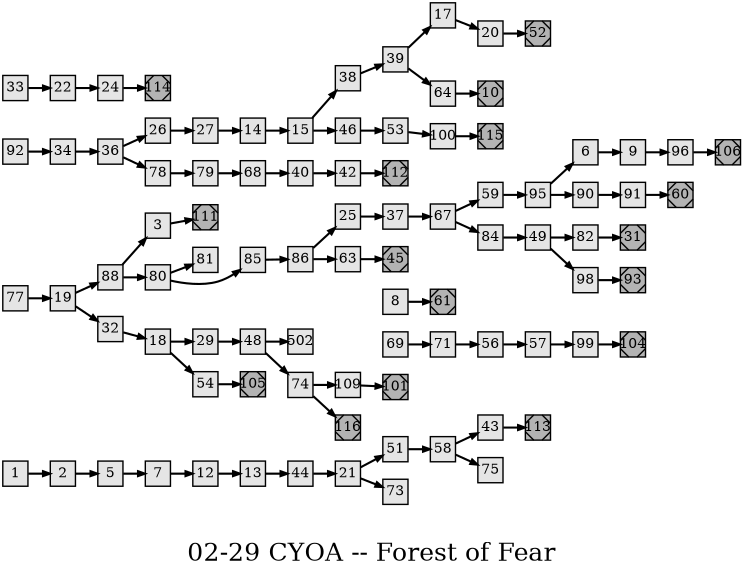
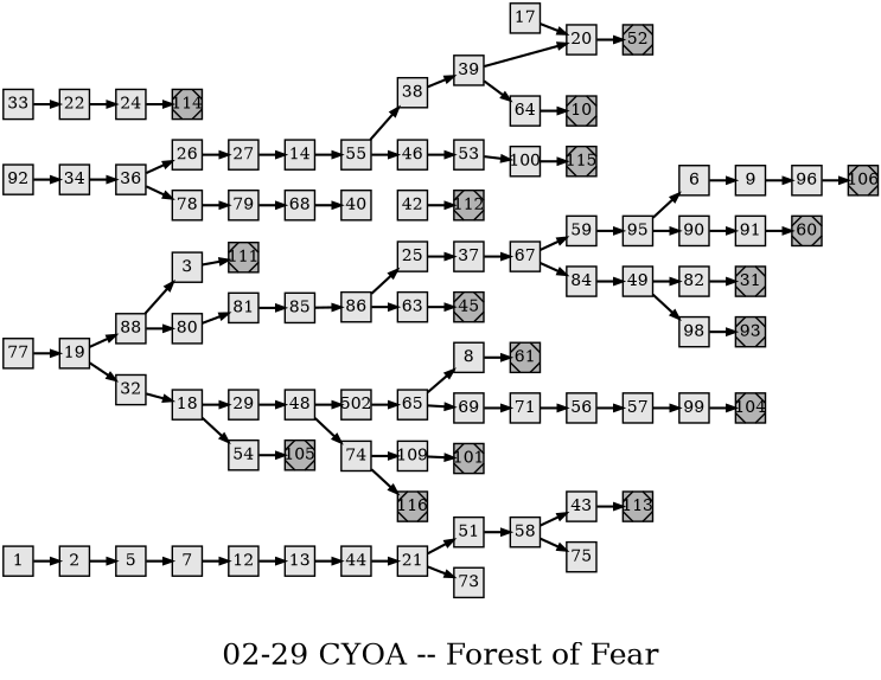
  digraph {
    fontsize=36
    label="02-29 CYOA -- Forest of Fear"
    nodesep=0.35
    ordering=out
    rankdir=LR
    ranksep=0.45
    node [fillcolor=grey90 fixedsize=true fontsize=20 labelfloat=true margin="0,0" penwidth=2 regular=true shape=rect style=filled]
    edge [fontsize=12 labelfloat=true penwidth=3]
    1
    2
    5
    7
    12
    111 [fillcolor=grey70 shape=Msquare]
    3
    13
    6
    9
    96
    106 [fillcolor=grey70 shape=Msquare]
    44
    61 [fillcolor=grey70 shape=Msquare]
    8
    10 [fillcolor=grey70 shape=Msquare]
    21
    51
    73
    14
-   15
+   15 [label=55]
    38
    46
    39
    53
    17
    64
    100
    20
    52 [fillcolor=grey70 shape=Msquare]
    29
    48
    18
    54
    105 [fillcolor=grey70 shape=Msquare]
    n36 [label=502]
    74
    88
    80
    19
    32
    81
    58
    43
    75
    22
    24
    114 [fillcolor=grey70 shape=Msquare]
    25
    37
    67
    59
    84
    26
    27
+   65
    109
    116 [fillcolor=grey70 shape=Msquare]
    92
    34
    33
    36
    31 [fillcolor=grey70 shape=Msquare]
    78
    79
    68
    95
    49
    40
    42
    112 [fillcolor=grey70 shape=Msquare]
    113 [fillcolor=grey70 shape=Msquare]
    45 [fillcolor=grey70 shape=Msquare]
    115 [fillcolor=grey70 shape=Msquare]
    69
    101 [fillcolor=grey70 shape=Msquare]
    82
    98
    93 [fillcolor=grey70 shape=Msquare]
    56
    57
    n82 [label=99]
    104 [fillcolor=grey70 shape=Msquare]
    77
    90
    91
    60 [fillcolor=grey70 shape=Msquare]
    63
    71
    85
    86
    1 -> 2
    2 -> 5
    5 -> 7
    7 -> 12
    12 -> 13
    3 -> 111
    13 -> 44
    6 -> 9
    9 -> 96
    96 -> 106
    44 -> 21
    8 -> 61
    21 -> 51
    21 -> 73
    51 -> 58
    14 -> 15
    15 -> 38
    15 -> 46
    38 -> 39
    46 -> 53
-   39 -> 17
+   39 -> 20
    39 -> 64
    53 -> 100
    17 -> 20
    64 -> 10
    100 -> 115
    20 -> 52
    29 -> 48
    48 -> n36
    48 -> 74
    18 -> 29
    18 -> 54
    54 -> 105
+   n36 -> 65
    74 -> 109
    74 -> 116
    88 -> 3
    88 -> 80
    80 -> 81
    19 -> 88
    19 -> 32
    32 -> 18
-   80 -> 85
+   81 -> 85
    58 -> 43
    58 -> 75
    43 -> 113
    22 -> 24
    24 -> 114
    25 -> 37
    37 -> 67
    67 -> 59
    67 -> 84
    59 -> 95
    84 -> 49
    26 -> 27
    27 -> 14
+   65 -> 8
+   65 -> 69
    109 -> 101
    92 -> 34
    34 -> 36
    33 -> 22
    36 -> 26
    36 -> 78
    78 -> 79
    79 -> 68
    68 -> 40
    95 -> 6
    95 -> 90
    49 -> 82
    49 -> 98
-   40 -> 42
    42 -> 112
    69 -> 71
    82 -> 31
    98 -> 93
    56 -> 57
    57 -> n82
    n82 -> 104
    77 -> 19
    90 -> 91
    91 -> 60
    63 -> 45
    71 -> 56
    85 -> 86
    86 -> 25
    86 -> 63
  }
